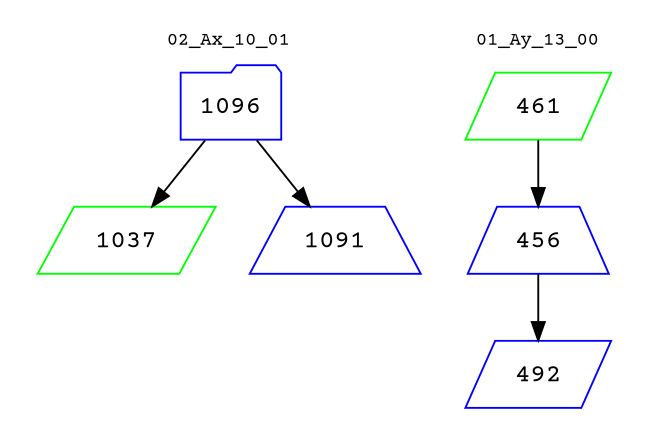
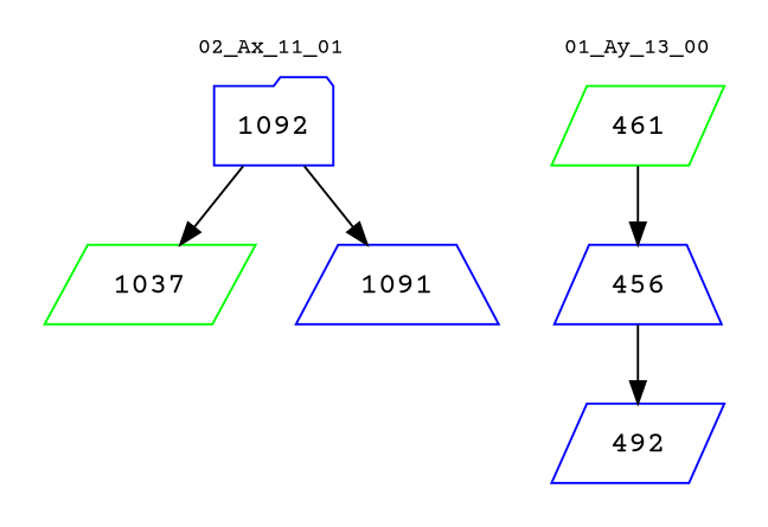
  digraph {
    fontname="Courier Prime"
    node [color=blue fontname="Courier Prime" shape=parallelogram]
    edge [color=black fontname="Courier Prime"]
-   n1 [label=1096 shape=folder]
+   n1 [label=1092 shape=folder]
    n2 [color=green label=1037]
    n3 [label=1091 shape=trapezium]
    n4 [label=456 shape=trapezium]
    n5 [label=492]
    n6 [color=green label=461]
    subgraph cluster_1 {
      color=white
      fontsize=10
-     label="02_Ax_10_01"
+     label="02_Ax_11_01"
      n1
      n2
      n3
    }
    subgraph cluster_2 {
      color=white
      fontsize=10
      label="01_Ay_13_00"
      n4
      n5
      n6
    }
    n1 -> n2
    n1 -> n3
    n4 -> n5
    n6 -> n4
  }
